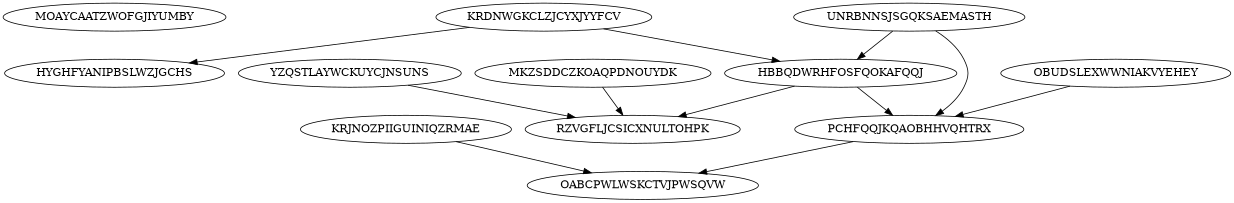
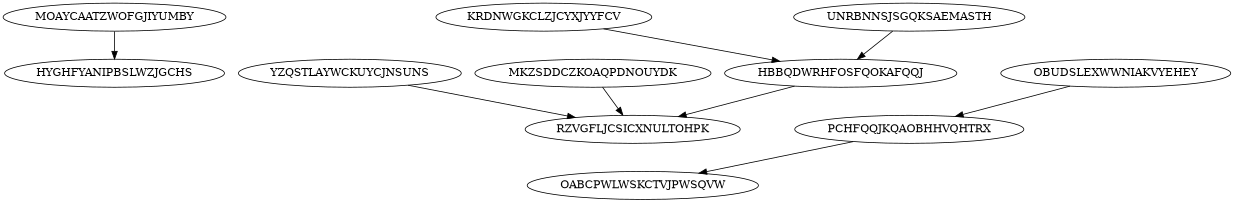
  digraph {
    node [Weight=20]
    edge [Weight=11]
    MOAYCAATZWOFGJIYUMBY
    KRDNWGKCLZJCYXJYYFCV [Weight=10]
    HYGHFYANIPBSLWZJGCHS
    HBBQDWRHFOSFQOKAFQQJ [Weight=12]
    PCHFQQJKQAOBHHVQHTRX
    RZVGFLJCSICXNULTOHPK [Weight=16]
    UNRBNNSJSGQKSAEMASTH [Weight=10]
    OABCPWLWSKCTVJPWSQVW [Weight=12]
-   KRJNOZPIIGUINIQZRMAE [Weight=15]
    OBUDSLEXWWNIAKVYEHEY [Weight=11]
    MKZSDDCZKOAQPDNOUYDK
    YZQSTLAYWCKUYCJNSUNS [Weight=15]
-   KRDNWGKCLZJCYXJYYFCV -> HYGHFYANIPBSLWZJGCHS
+   MOAYCAATZWOFGJIYUMBY -> HYGHFYANIPBSLWZJGCHS
    KRDNWGKCLZJCYXJYYFCV -> HBBQDWRHFOSFQOKAFQQJ [Weight=16]
-   HBBQDWRHFOSFQOKAFQQJ -> PCHFQQJKQAOBHHVQHTRX [Weight=14]
    HBBQDWRHFOSFQOKAFQQJ -> RZVGFLJCSICXNULTOHPK [Weight=15]
    PCHFQQJKQAOBHHVQHTRX -> OABCPWLWSKCTVJPWSQVW [Weight=12]
    UNRBNNSJSGQKSAEMASTH -> HBBQDWRHFOSFQOKAFQQJ
-   UNRBNNSJSGQKSAEMASTH -> PCHFQQJKQAOBHHVQHTRX [Weight=16]
-   KRJNOZPIIGUINIQZRMAE -> OABCPWLWSKCTVJPWSQVW [Weight=19]
    OBUDSLEXWWNIAKVYEHEY -> PCHFQQJKQAOBHHVQHTRX [Weight=19]
    MKZSDDCZKOAQPDNOUYDK -> RZVGFLJCSICXNULTOHPK [Weight=20]
    YZQSTLAYWCKUYCJNSUNS -> RZVGFLJCSICXNULTOHPK [Weight=14]
  }
